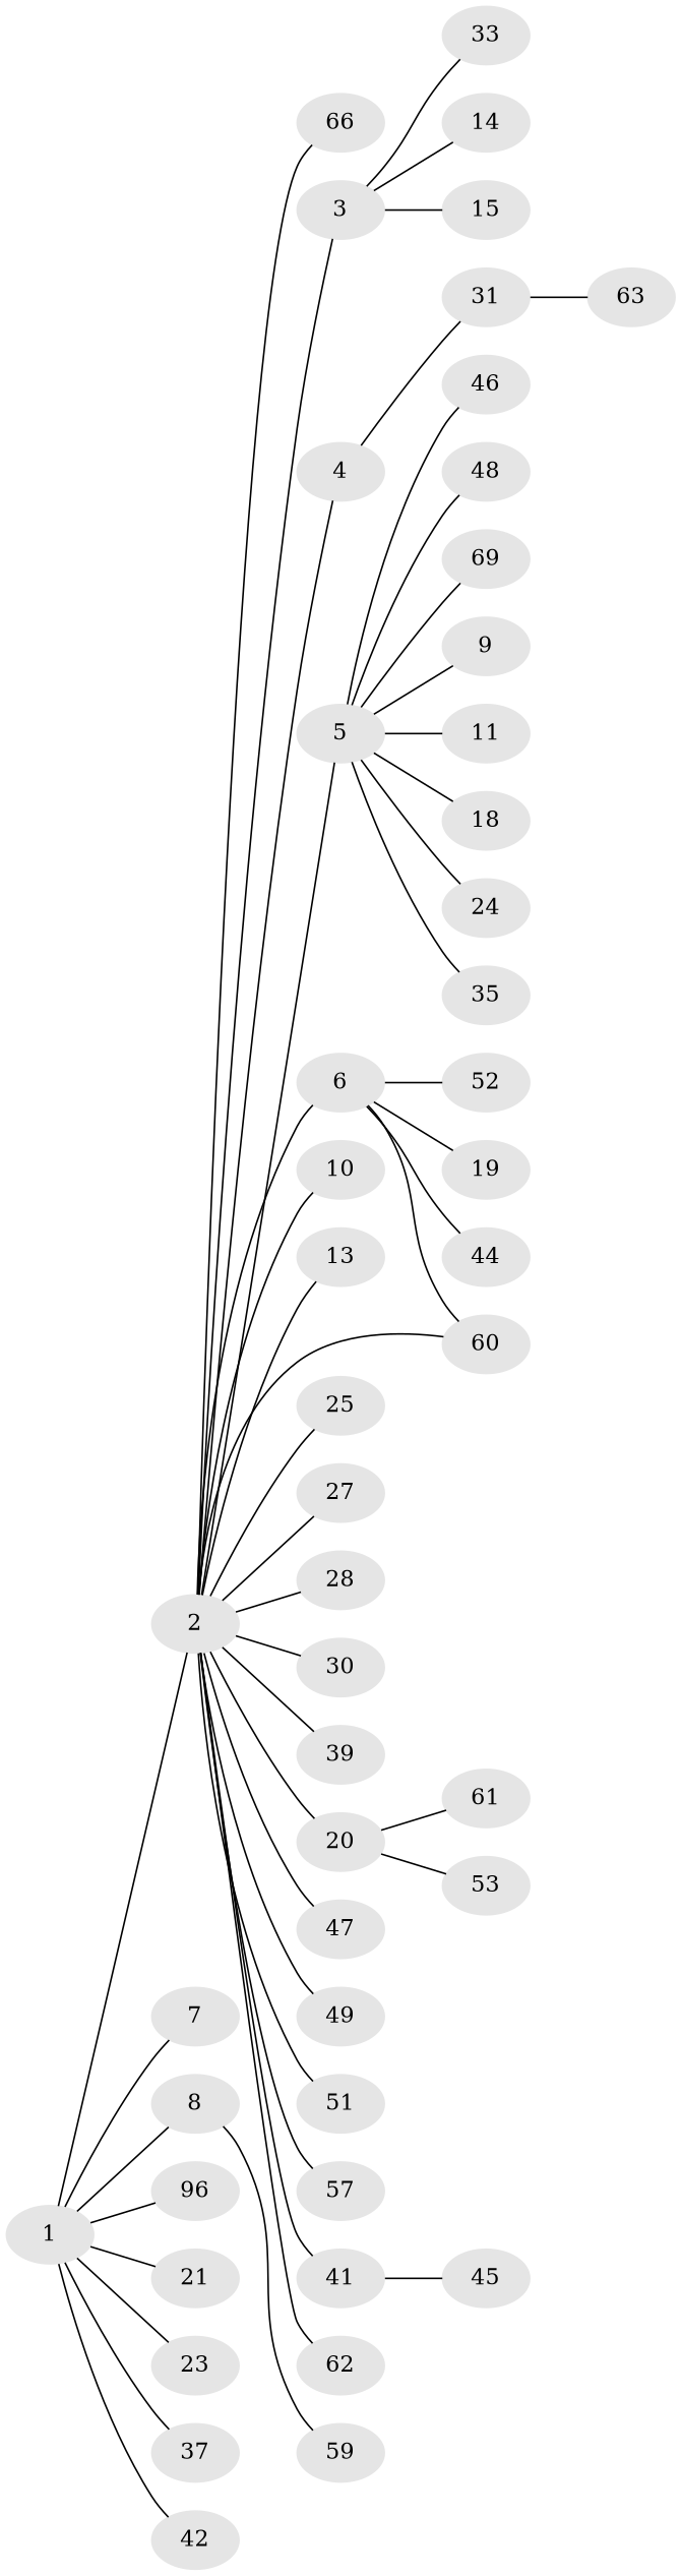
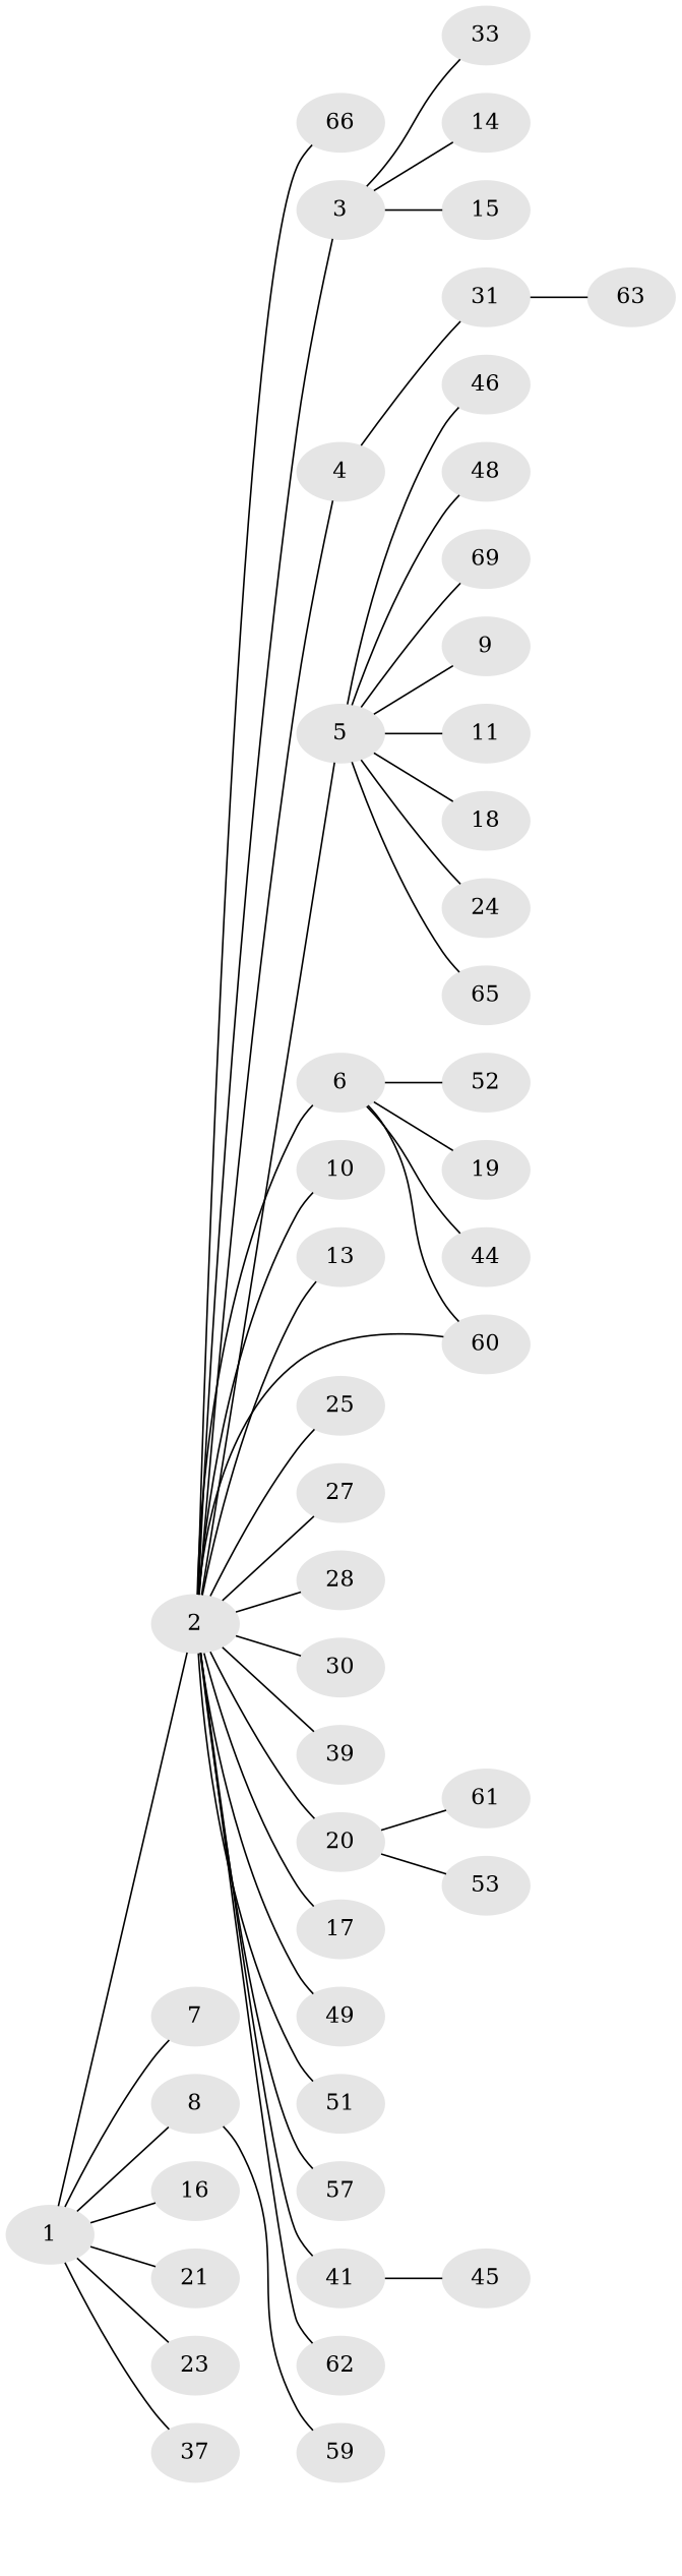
  graph {
    rankdir=LR
    node [color=gray90 style=filled]
    1 [super="+12"]
    2 [super="+36"]
    7 [super="+50"]
    8 [super="+43"]
-   16 [label=96]
+   16
    21
    23 [super="+40"]
    37 [super="+55"]
-   42
    3 [super="+26"]
    4 [super="+56"]
    5 [super="+17"]
    6 [super="+22"]
    10 [super="+54"]
    13
    20 [super="+38"]
    25
    27
    28
    30
    39
    41 [super="+58"]
-   47
+   47 [label=17]
    49
    51
    57
    60
    62
    66
    59
    14
    15 [super="+29"]
    33
    31
    9
    11
    18
    24 [super="+65"]
-   35
+   35 [label=65]
    46
    48
    n42 [label=69]
    19
    44
    52
    53
    61
    45
    63
    1 -- 2
    1 -- 7
    1 -- 8
    1 -- 16
    1 -- 21
    1 -- 23
    1 -- 37
-   1 -- 42
    2 -- 3
    2 -- 4
    2 -- 5
    2 -- 6
    2 -- 10
    2 -- 13
    2 -- 20 [weight=2]
    2 -- 25
    2 -- 27
    2 -- 28
    2 -- 30
    2 -- 39
    2 -- 41
    2 -- 47
    2 -- 49
    2 -- 51
    2 -- 57
    2 -- 60
    2 -- 62
    2 -- 66
    8 -- 59
    3 -- 14
    3 -- 15
    3 -- 33
    4 -- 31
    5 -- 9
    5 -- 11
    5 -- 18
    5 -- 24
    5 -- 35
    5 -- 46
    5 -- 48
    5 -- n42
    6 -- 60
    6 -- 19
    6 -- 44
    6 -- 52
    20 -- 53
    20 -- 61
    41 -- 45
    31 -- 63
  }
